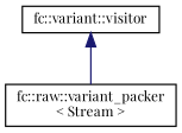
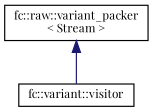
  digraph {
    fontname="Playfair Display"
    node [color=black fillcolor=white fontname="Playfair Display" fontsize=10 shape=record style=filled]
    n1 [fontcolor=black height=0.2 label="fc::raw::variant_packer\l\< Stream \>" width=0.4]
    n2 [height=0.2 label="fc::variant::visitor" width=0.4]
-   n2 -> n1 [color=midnightblue dir=back fontname="Playfair Display" fontsize=10 labelfontname=Helvetica labelfontsize=10 style=solid]
+   n1 -> n2 [color=midnightblue dir=back fontname="Playfair Display" fontsize=10 labelfontname=Helvetica labelfontsize=10 style=solid]
  }
